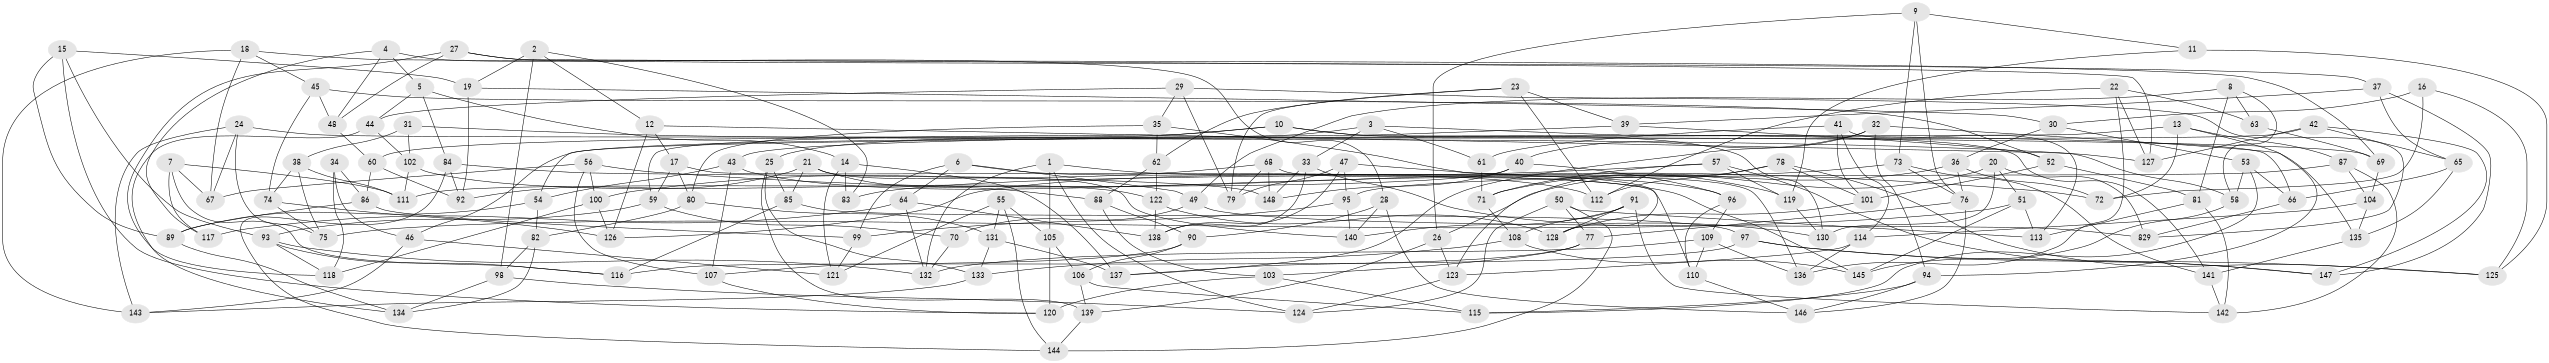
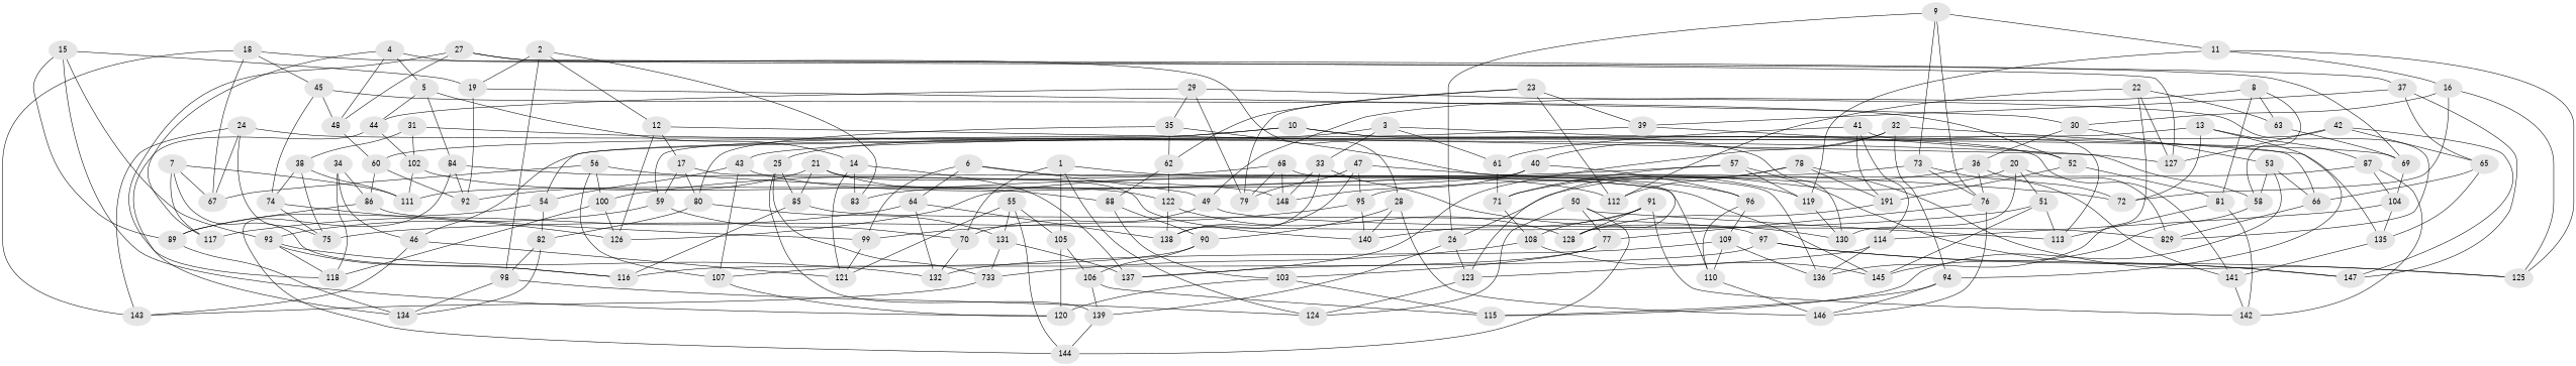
  graph {
    fontname=Lato
    node [color=gray90 fontname=Lato style=filled]
    edge [fontname=Lato]
    1
    70
    96
    105
    124
    132
    110
    109
    120
    106
    2
    12
    19
    83
    98
    58
    17
    126
    30
    92
    134
    3
    33
    60
    61
    66
    130
    138
    148
    86
    71
    n32 [label=829]
    4
    5
    28
    48
    117
    14
    44
    84
    140
    90
    146
    121
    137
    102
    144
    6
    49
    64
    99
    112
    7
    67
    111
    116
    8
    63
    81
    145
    69
    113
    142
    9
    11
    26
    73
    76
    16
    119
    125
    139
    123
    141
    77
    10
    25
    59
    85
-   133
+   133 [label=733]
    93
    72
    80
    13
    54
    87
    94
    89
    82
    95
    104
    115
    15
    118
    36
    53
    131
    18
    45
    143
    74
    52
    20
    51
    75
    21
    88
    97
    103
    22
    127
    136
    23
    39
    62
    79
    43
    122
    24
    27
    37
    65
    147
    107
    29
    35
    128
    31
    38
    32
    40
    135
    34
    46
    108
-   101
+   101 [label=191]
    41
    114
    42
    47
    50
    55
    56
    100
    57
    68
    78
    91
-   1 -- 132
+   1 -- 70
    1 -- 96
    1 -- 105
    1 -- 124
    70 -- 132
    96 -- 110
    96 -- 109
    105 -- 120
    105 -- 106
    110 -- 146
    109 -- 132
    109 -- 110
    109 -- 136
    106 -- 139
    106 -- 115
    2 -- 12
    2 -- 19
    2 -- 83
    2 -- 98
    12 -- 58
    12 -- 17
    12 -- 126
    19 -- 30
    19 -- 92
    98 -- 124
    98 -- 134
    58 -- 145
    17 -- 110
    17 -- 59
    17 -- 80
    30 -- 36
    30 -- 53
    3 -- 33
    3 -- 60
    3 -- 61
    3 -- 66
    33 -- 130
    33 -- 138
    33 -- 148
    60 -- 92
    60 -- 86
    61 -- 71
    66 -- n32
    86 -- 99
    86 -- 89
    71 -- 108
    4 -- 5
    4 -- 28
    4 -- 48
    4 -- 117
    5 -- 14
    5 -- 44
    5 -- 84
    28 -- 140
    28 -- 90
    28 -- 146
    48 -- 60
    14 -- 83
    14 -- 121
    14 -- 137
    44 -- 134
    44 -- 102
    84 -- 92
    84 -- 148
    84 -- 144
    90 -- 106
    90 -- 107
    102 -- 111
    102 -- 122
    6 -- 49
    6 -- 64
    6 -- 99
    6 -- 112
    49 -- 70
    49 -- n32
    64 -- 132
    64 -- 138
    64 -- 117
    99 -- 121
    7 -- 117
    7 -- 67
    7 -- 111
    7 -- 116
    8 -- 58
    8 -- 49
    8 -- 63
    8 -- 81
    63 -- 69
    81 -- 113
    81 -- 142
    69 -- 104
    9 -- 11
    9 -- 26
    9 -- 73
    9 -- 76
+   11 -- 16
    11 -- 119
    11 -- 125
    26 -- 139
    26 -- 123
    73 -- 126
    73 -- 76
    73 -- 141
    76 -- 146
    76 -- 77
    16 -- 30
    16 -- 125
    16 -- 72
    119 -- 130
    139 -- 144
    123 -- 124
    141 -- 142
    77 -- 137
    77 -- 103
    10 -- 130
    10 -- 141
    10 -- 25
    10 -- 59
    25 -- 139
    25 -- 85
    25 -- 133
    59 -- 70
    59 -- 93
    85 -- 116
    85 -- 97
    133 -- 143
    93 -- 132
    93 -- 116
    93 -- 118
    80 -- 82
    80 -- 131
    13 -- 72
    13 -- 54
    13 -- 87
    13 -- 94
    54 -- 89
    54 -- 82
    87 -- 142
    87 -- 95
    87 -- 104
    94 -- 146
    94 -- 115
    89 -- 134
    82 -- 98
    82 -- 134
    95 -- 140
    95 -- 99
    104 -- 135
    104 -- 114
    15 -- 120
    15 -- 19
    15 -- 93
    15 -- 89
    36 -- 71
    36 -- 76
    36 -- 72
    53 -- 58
    53 -- 66
    53 -- 115
    131 -- 137
    131 -- 133
    18 -- 67
    18 -- 69
    18 -- 45
    18 -- 143
    45 -- 48
    45 -- 74
    45 -- 52
    74 -- 126
    74 -- 75
    52 -- 81
    52 -- 101
    20 -- 130
    20 -- n32
    20 -- 26
    20 -- 51
    51 -- 145
    51 -- 113
    51 -- 75
    21 -- 92
    21 -- 140
    21 -- 85
    21 -- 88
    88 -- 90
    88 -- 103
    97 -- 116
    97 -- 125
    97 -- 147
    103 -- 120
    103 -- 115
    22 -- 112
    22 -- 63
    22 -- 127
    22 -- 136
    23 -- 112
    23 -- 39
    23 -- 62
    23 -- 79
    39 -- 52
    39 -- 43
    62 -- 88
    62 -- 122
    43 -- 145
    43 -- 54
    43 -- 107
    122 -- 138
    122 -- 128
    24 -- 67
    24 -- 69
    24 -- 143
    24 -- 75
    27 -- 48
    27 -- 118
    27 -- 127
    27 -- 37
    37 -- 39
    37 -- 65
    37 -- 147
    65 -- 66
    65 -- 135
    107 -- 120
    29 -- n32
    29 -- 44
    29 -- 79
    29 -- 35
    35 -- 80
    35 -- 62
    35 -- 128
    31 -- 102
    31 -- 127
    31 -- 38
    38 -- 111
    38 -- 74
    38 -- 75
    32 -- 137
    32 -- 94
    32 -- 40
    32 -- 135
    40 -- 96
    40 -- 148
    40 -- 111
    135 -- 141
    34 -- 86
    34 -- 118
    34 -- 46
    46 -- 121
    46 -- 143
    108 -- 145
    108 -- 133
    101 -- 128
    41 -- 61
    41 -- 113
    41 -- 101
    41 -- 114
    114 -- 123
    114 -- 136
    42 -- 127
    42 -- 65
    42 -- 147
    42 -- 46
    47 -- 138
    47 -- 119
    47 -- 95
    47 -- 79
    50 -- 124
    50 -- 144
    50 -- 113
    50 -- 77
    55 -- 105
    55 -- 121
    55 -- 144
    55 -- 131
    56 -- 67
    56 -- 72
    56 -- 107
    56 -- 100
    100 -- 126
    100 -- 118
    57 -- 83
    57 -- 71
    57 -- 119
    57 -- 147
    68 -- 148
    68 -- 136
    68 -- 79
    68 -- 100
    78 -- 112
    78 -- 125
    78 -- 123
    78 -- 101
    91 -- 140
    91 -- 142
    91 -- 128
    91 -- 108
  }
